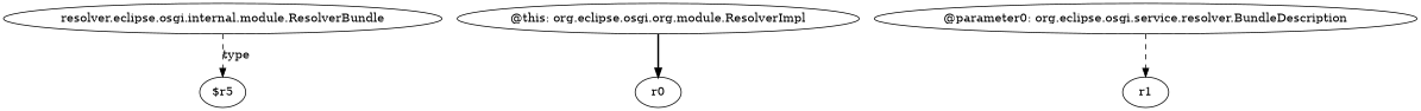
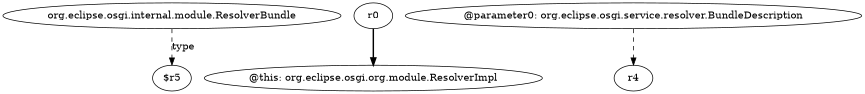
  digraph {
    edge [arrowhead=normal style=dashed]
-   n1 [label="resolver.eclipse.osgi.internal.module.ResolverBundle"]
+   n1 [label="org.eclipse.osgi.internal.module.ResolverBundle"]
    n2 [label="$r5"]
    n3 [label="@this: org.eclipse.osgi.org.module.ResolverImpl"]
    n4 [label=r0]
    n5 [label="@parameter0: org.eclipse.osgi.service.resolver.BundleDescription"]
-   n6 [label=r1]
+   n6 [label=r4]
    n1 -> n2 [label=type]
-   n3 -> n4 [style=bold]
+   n4 -> n3 [style=bold]
    n5 -> n6
  }
